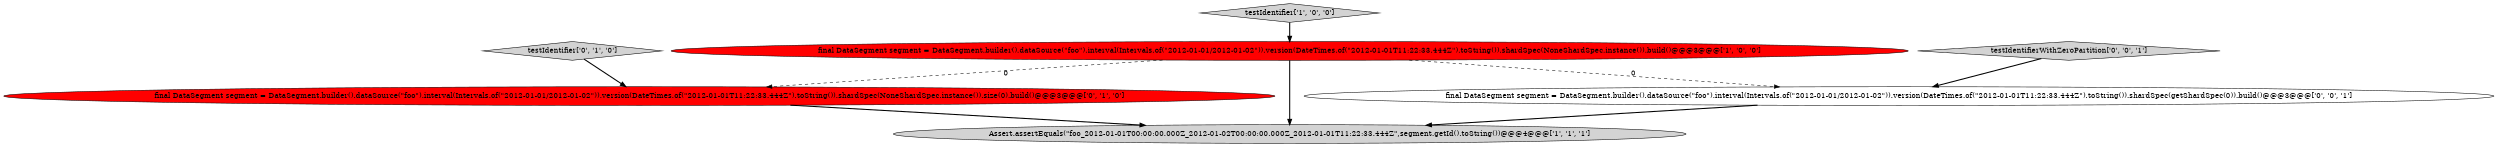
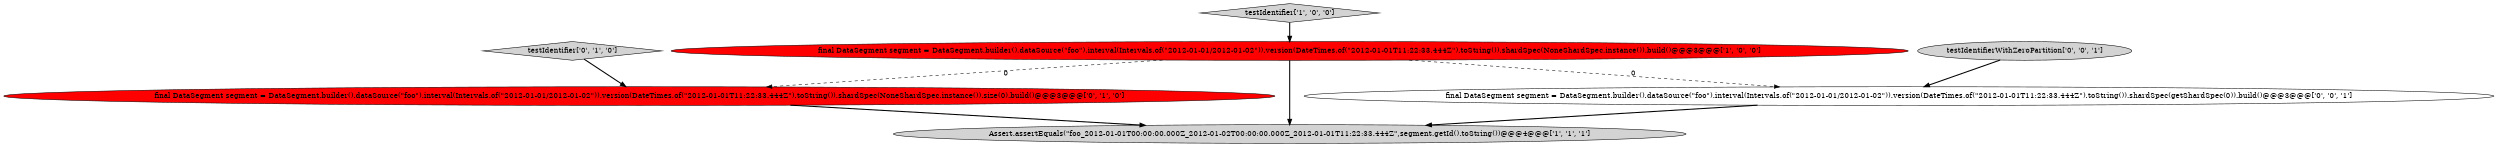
  digraph {
    node [fillcolor=lightgray shape=ellipse style=filled]
    edge [style=bold]
    n1 [fillcolor=white label="final DataSegment segment = DataSegment.builder().dataSource(\"foo\").interval(Intervals.of(\"2012-01-01/2012-01-02\")).version(DateTimes.of(\"2012-01-01T11:22:33.444Z\").toString()).shardSpec(getShardSpec(0)).build()@@@3@@@['0', '0', '1']"]
    n2 [label="Assert.assertEquals(\"foo_2012-01-01T00:00:00.000Z_2012-01-02T00:00:00.000Z_2012-01-01T11:22:33.444Z\",segment.getId().toString())@@@4@@@['1', '1', '1']"]
    n3 [label="testIdentifier['0', '1', '0']" shape=diamond]
    n4 [fillcolor=red label="final DataSegment segment = DataSegment.builder().dataSource(\"foo\").interval(Intervals.of(\"2012-01-01/2012-01-02\")).version(DateTimes.of(\"2012-01-01T11:22:33.444Z\").toString()).shardSpec(NoneShardSpec.instance()).size(0).build()@@@3@@@['0', '1', '0']"]
-   n5 [label="testIdentifierWithZeroPartition['0', '0', '1']" shape=diamond]
+   n5 [label="testIdentifierWithZeroPartition['0', '0', '1']"]
    n6 [fillcolor=red label="final DataSegment segment = DataSegment.builder().dataSource(\"foo\").interval(Intervals.of(\"2012-01-01/2012-01-02\")).version(DateTimes.of(\"2012-01-01T11:22:33.444Z\").toString()).shardSpec(NoneShardSpec.instance()).build()@@@3@@@['1', '0', '0']"]
    n7 [label="testIdentifier['1', '0', '0']" shape=diamond]
    n1 -> n2
    n3 -> n4
    n4 -> n2
    n5 -> n1
    n6 -> n1 [label=0 style=dashed]
    n6 -> n2
    n6 -> n4 [label=0 style=dashed]
    n7 -> n6
  }
